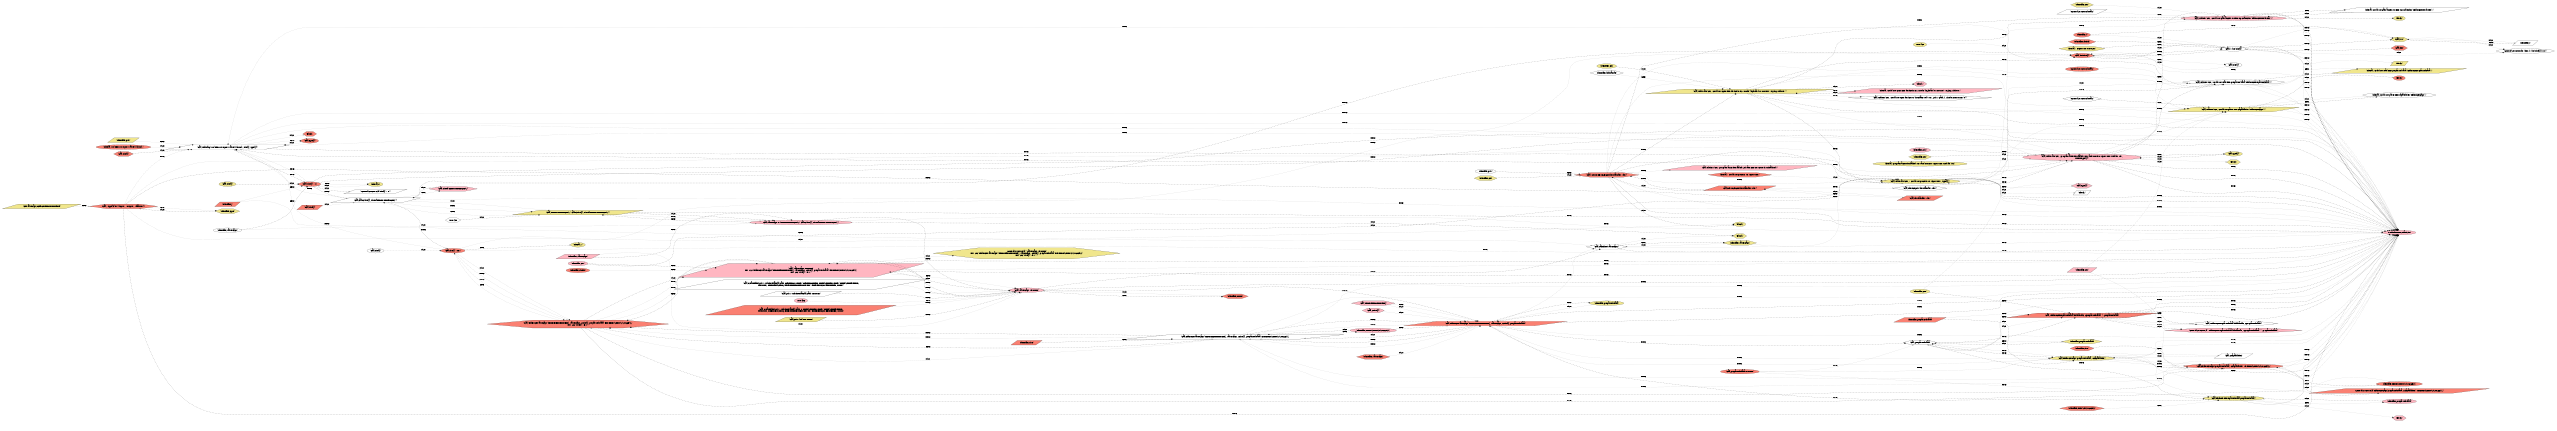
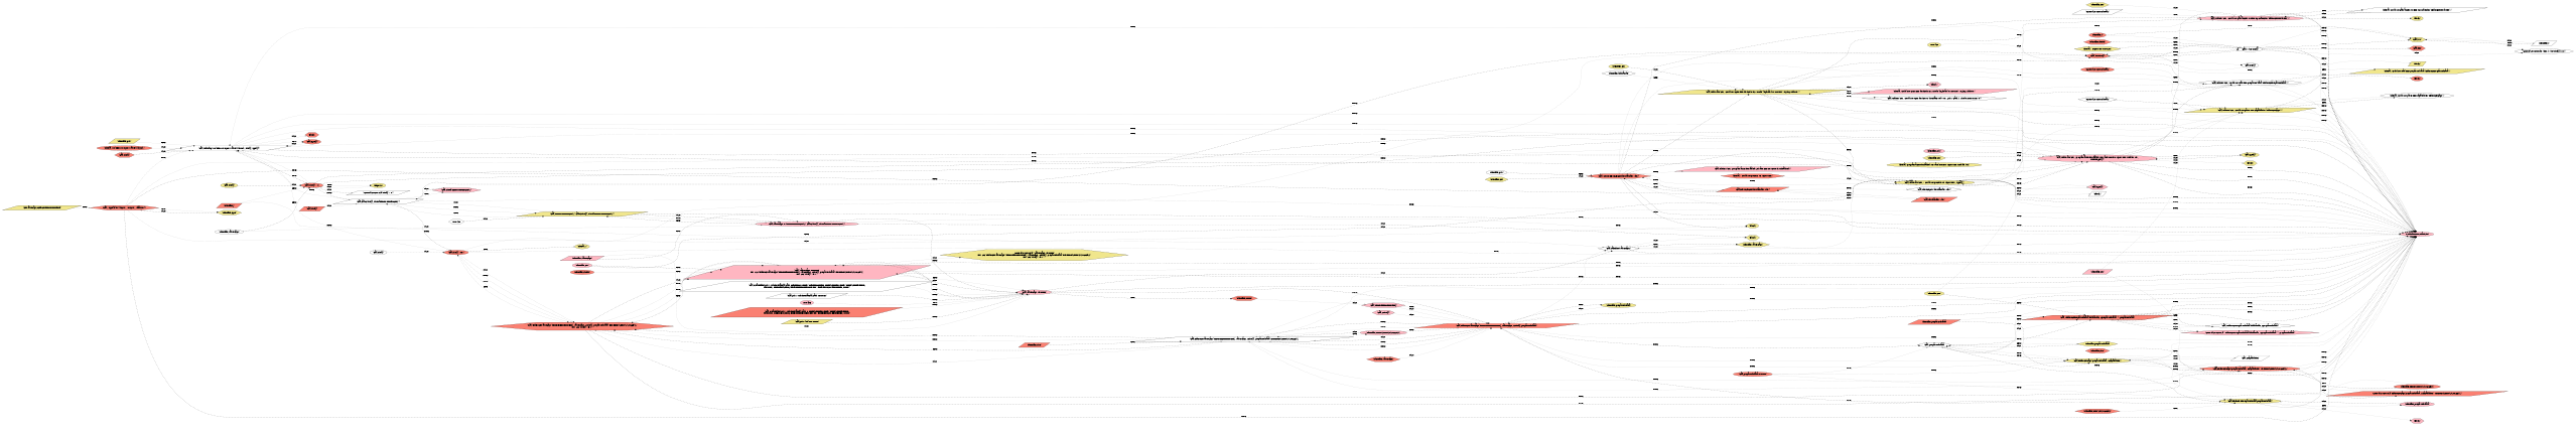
  digraph {
    rankdir=LR
    node [fillcolor=salmon shape=ellipse style=filled]
    edge [arrowhead=onormal style=dotted]
    n1 [fillcolor=white label="(Call,usbi_dbg(\"%d HID %s report value(s) found\", size[j], type[j]))" shape=parallelogram]
    n2 [label="(Call,size[j] > 0)"]
    n3 [fillcolor=lightpink label="(Call,usbi_warn(ctx, \"program assertion failed: zero and nonzero report IDs used for %s\",\n\t\t\t\t\t\t\t\ttype[j]))"]
    n4 [fillcolor=khaki label="(Call,usbi_warn(ctx, \"  could not process %s report IDs\", type[j]))"]
    n5 [fillcolor=lightpink label="(MethodReturn,static int)"]
    n6 [label="(Block,)" shape=hexagon]
    n7 [label="(Call,type[j])"]
    n8 [fillcolor=white label="(Call,calloc(size[j], sizeof(HIDP_VALUE_CAPS)))" shape=parallelogram]
-   n9 [fillcolor=khaki label="(Literal,0)"]
+   n9 [fillcolor=khaki label="(Report,0)"]
    n10 [fillcolor=white label="(ControlStructure,if (size[j] > 0))" shape=parallelogram]
    n11 [fillcolor=lightpink label="(Call,usbi_err(ctx, \"could not gain access to HID top collection (HidD_GetAttributes)\"))"]
    n12 [fillcolor=white label="(Call,usbi_err(ctx, \"could not read HID preparsed data (HidD_GetPreparsedData)\"))"]
    n13 [fillcolor=khaki label="(Call,usbi_err(ctx, \"could not parse HID capabilities (HidP_GetCaps)\"))" shape=parallelogram]
    n14 [fillcolor=khaki label="(Block,)" shape=hexagon]
    n15 [fillcolor=khaki label="(Call,type[j])"]
    n16 [fillcolor=white label="(Block,)" shape=parallelogram]
    n17 [fillcolor=lightpink label="(Call,type[j])" shape=hexagon]
    n18 [label="(Call,(int)size[j])"]
    n19 [label="(Call,size[j] >= 1)"]
    n20 [fillcolor=khaki label="(Call,(HIDP_VALUE_CAPS*) calloc(size[j], sizeof(HIDP_VALUE_CAPS)))" shape=parallelogram]
    n21 [fillcolor=lightpink label="(Call,sizeof(HIDP_VALUE_CAPS))" shape=hexagon]
    n22 [fillcolor=white label="(Call,i<(int)size[j])"]
    n23 [fillcolor=white label="(Call,size[j])"]
    n24 [fillcolor=khaki label="(Call,i++)" shape=hexagon]
    n25 [fillcolor=white label="(ControlStructure,for (i=0; i<(int)size[j]; i++))"]
    n26 [label="(Call,(HidP_GetValueCaps((HIDP_REPORT_TYPE)j, value_caps, &size[j], preparsed_data) == HIDP_STATUS_SUCCESS)\n\t\t\t\t  && (size[j] >= 1))" shape=hexagon]
    n27 [fillcolor=khaki label="(Literal,1)"]
    n28 [fillcolor=lightpink label="(Call,(value_caps != NULL)\n\t\t\t\t  && (HidP_GetValueCaps((HIDP_REPORT_TYPE)j, value_caps, &size[j], preparsed_data) == HIDP_STATUS_SUCCESS)\n\t\t\t\t  && (size[j] >= 1))" shape=parallelogram]
    n29 [fillcolor=white label="(Call,HidP_GetValueCaps((HIDP_REPORT_TYPE)j, value_caps, &size[j], preparsed_data) == HIDP_STATUS_SUCCESS)" shape=parallelogram]
    n30 [fillcolor=lightpink label="(Call,value_caps = (HIDP_VALUE_CAPS*) calloc(size[j], sizeof(HIDP_VALUE_CAPS)))"]
    n31 [label="(Call,* type[3] = {\"input\", \"output\", \"feature\"})" shape=hexagon]
    n32 [fillcolor=khaki label="(Block,)"]
    n33 [fillcolor=khaki label="(Identifier,type)" shape=hexagon]
    n34 [fillcolor=white label="(Literal,\"could not gain access to HID top collection (HidD_GetAttributes)\")" shape=parallelogram]
    n35 [fillcolor=khaki label="(Block,)"]
    n36 [fillcolor=khaki label="(Block,)" shape=parallelogram]
    n37 [fillcolor=khaki label="(Literal,\"could not read HID preparsed data (HidD_GetPreparsedData)\")" shape=parallelogram]
    n38 [fillcolor=white label="(Literal,\"could not parse HID capabilities (HidP_GetCaps)\")"]
    n39 [label="(Block,)"]
    n40 [label="(Call,*ctx = DEVICE_CTX(dev_handle->dev))" shape=hexagon]
    n41 [label="(Call,DEVICE_CTX(dev_handle->dev))" shape=parallelogram]
    n42 [fillcolor=khaki label="(Call,usbi_warn(ctx, \"could not open HID device in R/W mode (keyboard or mouse?) - trying without\"))" shape=parallelogram]
    n43 [fillcolor=lightpink label="(Call,usbi_err(ctx, \"program assertion failed - private HID structure is unitialized\"))" shape=parallelogram]
    n44 [label="(Call,dev_handle->dev)" shape=parallelogram]
    n45 [fillcolor=white label="(Call,_device_priv(dev_handle->dev))" shape=hexagon]
    n46 [fillcolor=lightpink label="(Literal,\"could not open HID device in R/W mode (keyboard or mouse?) - trying without\")" shape=parallelogram]
    n47 [fillcolor=lightpink label="(Block,)" shape=hexagon]
    n48 [fillcolor=white label="(Call,usbi_err(ctx, \"could not open device %s (interface %d): %s\", priv->path, i, windows_error_str(0)))" shape=hexagon]
    n49 [fillcolor=lightpink label="(Call,value_caps != NULL)"]
    n50 [fillcolor=khaki label="(Block,)" shape=hexagon]
    n51 [label="(Call,HidP_GetValueCaps((HIDP_REPORT_TYPE)j, value_caps, &size[j], preparsed_data))" shape=parallelogram]
    n52 [fillcolor=white label="(Call,safe_free(value_caps))" shape=hexagon]
    n53 [label="(Identifier,NULL)" shape=hexagon]
    n54 [fillcolor=khaki label="(ControlStructure,if ( (value_caps != NULL)\n\t\t\t\t  && (HidP_GetValueCaps((HIDP_REPORT_TYPE)j, value_caps, &size[j], preparsed_data) == HIDP_STATUS_SUCCESS)\n\t\t\t\t  && (size[j] >= 1) ))" shape=hexagon]
    n55 [fillcolor=white label="(Call,!preparsed_data)" shape=hexagon]
    n56 [fillcolor=khaki label="(Call,HidP_GetCaps(preparsed_data, &capabilities))"]
    n57 [fillcolor=khaki label="(Call,HidD_FreePreparsedData(preparsed_data))"]
    n58 [fillcolor=khaki label="(Identifier,preparsed_data)"]
    n59 [fillcolor=khaki label="(Identifier,value_caps)" shape=hexagon]
    n60 [label="(Call,!HidD_GetPreparsedData(hid_handle, &preparsed_data) || !preparsed_data)" shape=parallelogram]
    n61 [fillcolor=khaki label="(Identifier,preparsed_data)" shape=hexagon]
    n62 [label="(Call,HidP_GetCaps(preparsed_data, &capabilities) != HIDP_STATUS_SUCCESS)"]
    n63 [fillcolor=white label="(Call,&capabilities)" shape=parallelogram]
    n64 [fillcolor=lightpink label="(Identifier,HIDP_STATUS_SUCCESS)"]
    n65 [fillcolor=lightpink label="(Block,)" shape=hexagon]
    n66 [fillcolor=lightpink label="(Identifier,preparsed_data)"]
    n67 [fillcolor=white label="(Call,!HidD_GetPreparsedData(hid_handle, &preparsed_data))" shape=hexagon]
    n68 [fillcolor=lightpink label="(ControlStructure,if (!HidD_GetPreparsedData(hid_handle, &preparsed_data) || !preparsed_data))" shape=hexagon]
    n69 [label="(Identifier,HIDP_STATUS_SUCCESS)"]
    n70 [label="(ControlStructure,if (HidP_GetCaps(preparsed_data, &capabilities) != HIDP_STATUS_SUCCESS))" shape=parallelogram]
    n71 [fillcolor=white label="(Identifier,i)" shape=parallelogram]
    n72 [label="(Identifier,value_caps)" shape=hexagon]
    n73 [fillcolor=lightpink label="(Identifier,value_caps)" shape=parallelogram]
    n74 [fillcolor=lightpink label="(Call,(HIDP_REPORT_TYPE)j)" shape=hexagon]
    n75 [fillcolor=white label="(Identifier,priv)"]
    n76 [label="(Identifier,nb_ids)" shape=hexagon]
    n77 [fillcolor=white label="(ControlStructure,break;)" shape=hexagon]
    n78 [label="(Identifier,size)" shape=parallelogram]
    n79 [label="(Literal,\"  could not process %s report IDs\")" shape=hexagon]
    n80 [fillcolor=white label="(Call,size[j])"]
    n81 [label="(Call,CreateFileA(priv->usb_interface[i].path, 0, FILE_SHARE_WRITE | FILE_SHARE_READ,\n\t\t\t\t\tNULL, OPEN_EXISTING, FILE_ATTRIBUTE_NORMAL | FILE_FLAG_OVERLAPPED, NULL))" shape=parallelogram]
    n82 [label="(Identifier,LIBUSB_SUCCESS)" shape=hexagon]
    n83 [fillcolor=khaki label="(Literal,\"  Report ID: 0x%02X\")" shape=hexagon]
    n84 [fillcolor=lightpink label="(Call,&size[j])" shape=hexagon]
    n85 [fillcolor=khaki label="(Identifier,ctx)" shape=hexagon]
    n86 [fillcolor=lightpink label="(Identifier,ctx)" shape=parallelogram]
    n87 [fillcolor=khaki label="(Call,priv->hid == NULL)" shape=parallelogram]
    n88 [fillcolor=lightpink label="(Identifier,ctx)"]
    n89 [fillcolor=white label="(Call,CreateFileA(priv->usb_interface[i].path, GENERIC_WRITE | GENERIC_READ, FILE_SHARE_WRITE | FILE_SHARE_READ,\n\t\t\t\tNULL, OPEN_EXISTING, FILE_ATTRIBUTE_NORMAL | FILE_FLAG_OVERLAPPED, NULL))" shape=parallelogram]
    n90 [fillcolor=white label="(Identifier,value_caps)"]
    n91 [fillcolor=khaki label="(Identifier,ctx)"]
    n92 [fillcolor=white label="(Identifier,hid_handle)" shape=hexagon]
    n93 [label="(Identifier,preparsed_data)" shape=parallelogram]
    n94 [fillcolor=khaki label="(GetValueCaps,CHECK_HID_AVAILABLE)" shape=parallelogram]
    n95 [fillcolor=khaki label="(Identifier,priv)" shape=parallelogram]
    n96 [fillcolor=khaki label="(Identifier,ctx)" shape=hexagon]
    n97 [label="(Call,preparsed_data = NULL)"]
    n98 [label="(Identifier,nb_ids)"]
    n99 [label="(ControlStructure,break;)"]
    n100 [label="(Literal,\"%d HID %s report value(s) found\")"]
    n101 [fillcolor=khaki label="(Literal,\"program assertion failed: zero and nonzero report IDs used for %s\")"]
    n102 [fillcolor=lightpink label="(Identifier,priv)"]
    n103 [label="(Call,i=0)" shape=hexagon]
    n104 [fillcolor=khaki label="(Call,size[j])"]
    n105 [fillcolor=white label="(Call,priv->usb_interface[i].path != NULL)" shape=parallelogram]
    n106 [label="(Call,size[j])" shape=hexagon]
    n107 [label="(Identifier,j)" shape=parallelogram]
    n108 [label="(Identifier,i)"]
    n109 [fillcolor=khaki label="(Identifier,ctx)" shape=hexagon]
    n110 [fillcolor=khaki label="(Identifier,ctx)"]
    n111 [fillcolor=white label="(ControlStructure,break;)" shape=parallelogram]
    n112 [label="(Identifier,size)" shape=hexagon]
    n113 [label="(Call,size[j])" shape=parallelogram]
    1000468 [fillcolor=khaki]
    1000420 [fillcolor=white shape=hexagon]
    1000436 [fillcolor=lightpink]
    n1 -> n2 [label="DDG: " style=dashed]
    n1 -> n3 [label="DDG: "]
    n1 -> n4 [arrowhead=diamond label="DDG: " style=dashed]
    n1 -> n5 [arrowhead=diamond label="DDG: "]
    n1 -> n5 [arrowhead=diamond label="DDG: "]
    n1 -> n6 [label="AST: "]
    n1 -> n7 [arrowhead=box label="CFG: "]
    n2 -> n1 [arrowhead=box label="DDG: "]
    n2 -> n5 [arrowhead=diamond label="DDG: " style=dashed]
    n2 -> n5 [arrowhead=diamond label="DDG: " style=dashed]
    n2 -> n8 [label="DDG: " style=dashed]
    n2 -> n9 [arrowhead=box label="CFG: "]
    n2 -> n10 [label="AST: " style=dashed]
    n3 -> n1 [label="DDG: "]
    n3 -> n4 [arrowhead=diamond label="DDG: " style=dashed]
    n3 -> n5 [arrowhead=diamond label="DDG: " style=dashed]
    n3 -> n5 [arrowhead=diamond label="DDG: " style=dashed]
    n3 -> n5 [arrowhead=diamond label="DDG: " style=dashed]
    n3 -> n11 [arrowhead=diamond label="DDG: " style=dashed]
    n3 -> n12 [arrowhead=box label="DDG: " style=dashed]
    n3 -> n13 [arrowhead=box label="DDG: "]
    n3 -> n14 [label="AST: "]
    n3 -> n15 [arrowhead=diamond label="CFG: " style=dashed]
    n4 -> n1 [label="DDG: " style=dashed]
    n4 -> n3 [arrowhead=diamond label="DDG: "]
    n4 -> n5 [label="DDG: " style=dashed]
    n4 -> n5 [arrowhead=box label="DDG: " style=dashed]
    n4 -> n5 [arrowhead=diamond label="DDG: "]
    n4 -> n11 [label="DDG: "]
    n4 -> n12 [label="DDG: " style=dashed]
    n4 -> n13 [arrowhead=box label="DDG: "]
    n4 -> n16 [label="AST: "]
    n4 -> n17 [label="CFG: "]
    n7 -> n1 [arrowhead=diamond label="AST: "]
    n8 -> n1 [label="DDG: "]
    n8 -> n5 [arrowhead=diamond label="DDG: "]
    n8 -> n18 [arrowhead=diamond label="DDG: " style=dashed]
    n8 -> n19 [label="DDG: " style=dashed]
    n8 -> n20 [label="AST: "]
    n8 -> n20 [arrowhead=diamond label="DDG: "]
    n8 -> n21 [arrowhead=diamond label="CFG: "]
    n9 -> n2 [label="AST: "]
    n11 -> n5 [arrowhead=box label="DDG: " style=dashed]
    n11 -> n5 [label="DDG: " style=dashed]
    n11 -> n34 [arrowhead=diamond label="CFG: " style=dashed]
    n11 -> n35 [arrowhead=diamond label="AST: " style=dashed]
    n12 -> n5 [label="DDG: "]
    n12 -> n5 [label="DDG: "]
    n12 -> n36 [label="AST: "]
    n12 -> n37 [arrowhead=diamond label="CFG: "]
    n13 -> n5 [arrowhead=box label="DDG: "]
    n13 -> n5 [arrowhead=box label="DDG: "]
    n13 -> n38 [arrowhead=diamond label="CFG: " style=dashed]
    n13 -> n39 [label="AST: " style=dashed]
    n15 -> n3 [arrowhead=box label="AST: " style=dashed]
    n17 -> n4 [arrowhead=diamond label="AST: "]
    n18 -> n1 [arrowhead=diamond label="DDG: "]
    n18 -> n5 [arrowhead=diamond label="DDG: "]
    n18 -> n22 [label="AST: " style=dashed]
    n18 -> n22 [arrowhead=box label="DDG: " style=dashed]
    n18 -> n23 [arrowhead=box label="CFG: "]
    n19 -> n1 [arrowhead=box label="DDG: "]
    n19 -> n5 [label="DDG: "]
    n19 -> n18 [arrowhead=diamond label="DDG: "]
    n19 -> n26 [arrowhead=diamond label="AST: "]
    n19 -> n26 [label="DDG: "]
    n19 -> n26 [arrowhead=diamond label="DDG: "]
    n19 -> n27 [label="CFG: " style=dashed]
    n20 -> n5 [arrowhead=box label="DDG: " style=dashed]
    n20 -> n8 [arrowhead=diamond label="CFG: "]
    n20 -> n30 [arrowhead=box label="AST: " style=dashed]
    n20 -> n30 [label="DDG: "]
    n21 -> n8 [arrowhead=diamond label="AST: " style=dashed]
    n22 -> n5 [label="DDG: " style=dashed]
    n22 -> n5 [arrowhead=diamond label="DDG: " style=dashed]
    n22 -> n5 [arrowhead=diamond label="DDG: "]
    n22 -> n18 [arrowhead=diamond label="CFG: " style=dashed]
    n22 -> n24 [arrowhead=diamond label="DDG: " style=dashed]
    n22 -> n25 [arrowhead=diamond label="AST: "]
    n23 -> n18 [arrowhead=diamond label="AST: "]
    n24 -> n22 [arrowhead=box label="DDG: "]
    n24 -> n25 [arrowhead=box label="AST: "]
    n24 -> n71 [label="CFG: " style=dashed]
    n26 -> n5 [arrowhead=box label="DDG: " style=dashed]
    n26 -> n5 [arrowhead=box label="DDG: " style=dashed]
    n26 -> n19 [arrowhead=diamond label="CFG: "]
    n26 -> n28 [arrowhead=box label="AST: " style=dashed]
    n26 -> n28 [arrowhead=box label="DDG: "]
    n26 -> n28 [label="DDG: "]
    n26 -> n29 [label="CFG: " style=dashed]
    n28 -> n5 [arrowhead=diamond label="DDG: " style=dashed]
    n28 -> n5 [label="DDG: " style=dashed]
    n28 -> n5 [arrowhead=box label="DDG: "]
    n28 -> n26 [arrowhead=diamond label="CFG: " style=dashed]
    n28 -> n49 [arrowhead=box label="CFG: "]
    n28 -> n54 [arrowhead=diamond label="AST: "]
    n29 -> n5 [label="DDG: "]
    n29 -> n5 [label="DDG: "]
    n29 -> n26 [label="AST: "]
    n29 -> n26 [arrowhead=box label="DDG: " style=dashed]
    n29 -> n26 [arrowhead=box label="DDG: "]
    n29 -> n62 [label="DDG: "]
    n29 -> n64 [arrowhead=box label="CFG: "]
    n30 -> n5 [label="DDG: "]
    n30 -> n20 [arrowhead=box label="CFG: " style=dashed]
    n30 -> n49 [arrowhead=box label="DDG: " style=dashed]
    n30 -> n50 [arrowhead=diamond label="AST: " style=dashed]
    n31 -> n1 [arrowhead=diamond label="DDG: "]
    n31 -> n3 [label="DDG: "]
    n31 -> n4 [arrowhead=box label="DDG: " style=dashed]
    n31 -> n5 [label="DDG: " style=dashed]
    n31 -> n32 [arrowhead=box label="AST: "]
    n31 -> n33 [arrowhead=diamond label="CFG: "]
    n33 -> n31 [label="AST: " style=dashed]
    n34 -> n11 [arrowhead=box label="AST: " style=dashed]
    n37 -> n12 [label="AST: " style=dashed]
    n38 -> n13 [label="AST: "]
    n40 -> n3 [arrowhead=box label="DDG: " style=dashed]
    n40 -> n4 [arrowhead=box label="DDG: "]
    n40 -> n5 [arrowhead=diamond label="DDG: "]
    n40 -> n5 [arrowhead=box label="DDG: " style=dashed]
    n40 -> n11 [label="DDG: " style=dashed]
    n40 -> n12 [arrowhead=box label="DDG: "]
    n40 -> n13 [arrowhead=box label="DDG: "]
    n40 -> n32 [arrowhead=diamond label="AST: " style=dashed]
+   n40 -> n41 [label="CFG: "]
    n40 -> n42 [arrowhead=box label="DDG: " style=dashed]
    n40 -> n43 [label="DDG: "]
    n41 -> n40 [arrowhead=diamond label="AST: " style=dashed]
    n41 -> n40 [arrowhead=diamond label="DDG: " style=dashed]
    n41 -> n44 [label="CFG: "]
    n41 -> n45 [label="DDG: "]
    n42 -> n3 [arrowhead=box label="DDG: "]
    n42 -> n4 [label="DDG: " style=dashed]
    n42 -> n5 [arrowhead=diamond label="DDG: "]
    n42 -> n5 [label="DDG: " style=dashed]
    n42 -> n11 [arrowhead=diamond label="DDG: " style=dashed]
    n42 -> n12 [label="DDG: " style=dashed]
    n42 -> n13 [arrowhead=diamond label="DDG: "]
    n42 -> n46 [arrowhead=diamond label="CFG: "]
    n42 -> n47 [arrowhead=box label="AST: " style=dashed]
    n42 -> n48 [arrowhead=diamond label="DDG: "]
    n44 -> n41 [arrowhead=box label="AST: "]
    n46 -> n42 [arrowhead=box label="AST: " style=dashed]
    n49 -> n5 [arrowhead=diamond label="DDG: " style=dashed]
    n49 -> n28 [arrowhead=diamond label="AST: " style=dashed]
    n49 -> n28 [arrowhead=box label="DDG: " style=dashed]
    n49 -> n28 [arrowhead=diamond label="DDG: " style=dashed]
    n49 -> n51 [arrowhead=box label="DDG: " style=dashed]
-   n49 -> n52 [arrowhead=box label="DDG: " style=dashed]
+   n49 -> n52 [arrowhead=box label="AST: " style=dashed]
    n49 -> n53 [arrowhead=box label="CFG: " style=dashed]
    n51 -> n5 [arrowhead=diamond label="DDG: " style=dashed]
    n51 -> n5 [arrowhead=diamond label="DDG: " style=dashed]
    n51 -> n5 [arrowhead=diamond label="DDG: "]
    n51 -> n29 [label="AST: " style=dashed]
    n51 -> n29 [label="DDG: " style=dashed]
    n51 -> n29 [label="DDG: "]
    n51 -> n29 [label="DDG: " style=dashed]
    n51 -> n29 [label="DDG: "]
    n51 -> n52 [arrowhead=diamond label="DDG: "]
    n51 -> n55 [arrowhead=box label="DDG: " style=dashed]
    n51 -> n56 [arrowhead=diamond label="DDG: "]
    n51 -> n57 [label="DDG: " style=dashed]
    n51 -> n58 [arrowhead=diamond label="CFG: " style=dashed]
    n52 -> n5 [arrowhead=box label="DDG: " style=dashed]
    n52 -> n5 [label="DDG: "]
    n52 -> n50 [label="AST: "]
    n52 -> n59 [arrowhead=box label="CFG: " style=dashed]
-   n53 -> n49 [label="AST: "]
+   n53 -> n74 [label="AST: "]
    n55 -> n5 [arrowhead=box label="DDG: "]
    n55 -> n56 [arrowhead=box label="DDG: " style=dashed]
    n55 -> n57 [arrowhead=diamond label="DDG: " style=dashed]
    n55 -> n60 [arrowhead=diamond label="AST: "]
    n55 -> n60 [arrowhead=diamond label="DDG: " style=dashed]
    n55 -> n61 [label="CFG: "]
    n56 -> n5 [arrowhead=diamond label="DDG: "]
    n56 -> n5 [label="DDG: "]
    n56 -> n51 [arrowhead=diamond label="DDG: "]
    n56 -> n55 [arrowhead=box label="DDG: "]
    n56 -> n57 [label="DDG: "]
    n56 -> n62 [arrowhead=box label="AST: "]
    n56 -> n62 [label="DDG: "]
    n56 -> n62 [arrowhead=box label="DDG: " style=dashed]
    n56 -> n63 [label="CFG: "]
    n57 -> n5 [arrowhead=box label="DDG: "]
    n57 -> n5 [arrowhead=box label="DDG: "]
    n57 -> n65 [arrowhead=diamond label="AST: "]
    n57 -> n66 [arrowhead=diamond label="CFG: "]
    n58 -> n51 [arrowhead=box label="AST: "]
    n59 -> n4 [arrowhead=box label="CFG: "]
    n59 -> n52 [label="AST: "]
    n60 -> n5 [arrowhead=diamond label="DDG: " style=dashed]
    n60 -> n5 [arrowhead=diamond label="DDG: " style=dashed]
    n60 -> n5 [label="DDG: " style=dashed]
    n60 -> n55 [label="CFG: "]
    n60 -> n67 [arrowhead=diamond label="CFG: " style=dashed]
    n60 -> n68 [arrowhead=box label="AST: " style=dashed]
    n61 -> n55 [arrowhead=diamond label="AST: " style=dashed]
    n62 -> n5 [label="DDG: "]
    n62 -> n5 [arrowhead=box label="DDG: "]
    n62 -> n5 [label="DDG: "]
    n62 -> n29 [label="DDG: "]
    n62 -> n69 [label="CFG: " style=dashed]
    n62 -> n70 [arrowhead=diamond label="AST: " style=dashed]
    n63 -> n56 [arrowhead=diamond label="AST: "]
    n64 -> n29 [arrowhead=diamond label="AST: " style=dashed]
    n64 -> n51 [label="CFG: " style=dashed]
    n66 -> n57 [label="AST: " style=dashed]
    n67 -> n60 [label="AST: "]
    n67 -> n60 [label="DDG: "]
    n69 -> n56 [label="CFG: "]
    n69 -> n62 [arrowhead=diamond label="AST: "]
    n71 -> n24 [arrowhead=diamond label="AST: "]
    n72 -> n51 [arrowhead=box label="AST: "]
    n73 -> n30 [arrowhead=diamond label="CFG: " style=dashed]
    n73 -> n49 [label="AST: "]
    n74 -> n51 [label="AST: "]
    n74 -> n51 [arrowhead=box label="DDG: "]
    n75 -> n40 [arrowhead=diamond label="CFG: " style=dashed]
    n76 -> n22 [label="CFG: " style=dashed]
    n77 -> n13 [arrowhead=diamond label="CFG: " style=dashed]
    n78 -> n29 [arrowhead=box label="CFG: " style=dashed]
    n79 -> n4 [label="AST: "]
    n80 -> n19 [arrowhead=diamond label="AST: " style=dashed]
    n81 -> n49 [arrowhead=box label="DDG: "]
    n82 -> n57 [arrowhead=box label="CFG: "]
    n83 -> n22 [arrowhead=box label="CFG: " style=dashed]
    n84 -> n51 [arrowhead=diamond label="AST: "]
    n85 -> n3 [label="AST: " style=dashed]
    n86 -> n13 [label="AST: "]
    n86 -> n62 [label="CFG: "]
    n87 -> n49 [arrowhead=box label="DDG: " style=dashed]
    n88 -> n4 [label="AST: " style=dashed]
    n88 -> n28 [arrowhead=box label="CFG: " style=dashed]
    n89 -> n49 [label="DDG: "]
    n90 -> n2 [arrowhead=box label="CFG: " style=dashed]
    n90 -> n30 [label="AST: "]
    n91 -> n42 [arrowhead=diamond label="AST: " style=dashed]
    n92 -> n42 [arrowhead=box label="CFG: "]
    n93 -> n56 [arrowhead=box label="AST: " style=dashed]
    n93 -> n60 [arrowhead=box label="CFG: "]
    n94 -> n31 [label="CFG: "]
    n95 -> n1 [arrowhead=diamond label="CFG: "]
    n96 -> n11 [label="AST: "]
    n97 -> n55 [label="DDG: "]
    n97 -> n56 [label="DDG: "]
    n97 -> n57 [arrowhead=box label="DDG: "]
    n98 -> n28 [arrowhead=diamond label="CFG: "]
    n99 -> n12 [label="CFG: "]
    n100 -> n1 [arrowhead=box label="AST: "]
    n101 -> n3 [label="AST: "]
    n102 -> n3 [arrowhead=box label="CFG: " style=dashed]
-   n103 -> n22 [label="DDG: " style=dashed]
+   n22 -> n103 [label="DDG: " style=dashed]
    n104 -> n2 [arrowhead=box label="AST: " style=dashed]
    n105 -> n49 [label="DDG: " style=dashed]
    n106 -> n1 [arrowhead=diamond label="AST: " style=dashed]
    n107 -> n2 [arrowhead=diamond label="CFG: "]
    n107 -> n52 [label="CFG: "]
    n108 -> n22 [label="AST: "]
    n108 -> n24 [arrowhead=box label="CFG: " style=dashed]
    n109 -> n40 [label="AST: " style=dashed]
    n110 -> n12 [arrowhead=diamond label="AST: "]
    n110 -> n60 [arrowhead=box label="CFG: " style=dashed]
    n111 -> n11 [arrowhead=box label="CFG: "]
    n112 -> n62 [arrowhead=box label="CFG: " style=dashed]
    n113 -> n8 [label="AST: "]
    1000468 -> n18 [arrowhead=box label="AST: "]
    1000420 -> n20 [arrowhead=diamond label="AST: " style=dashed]
    1000436 -> n49 [arrowhead=diamond label="CFG: "]
  }
